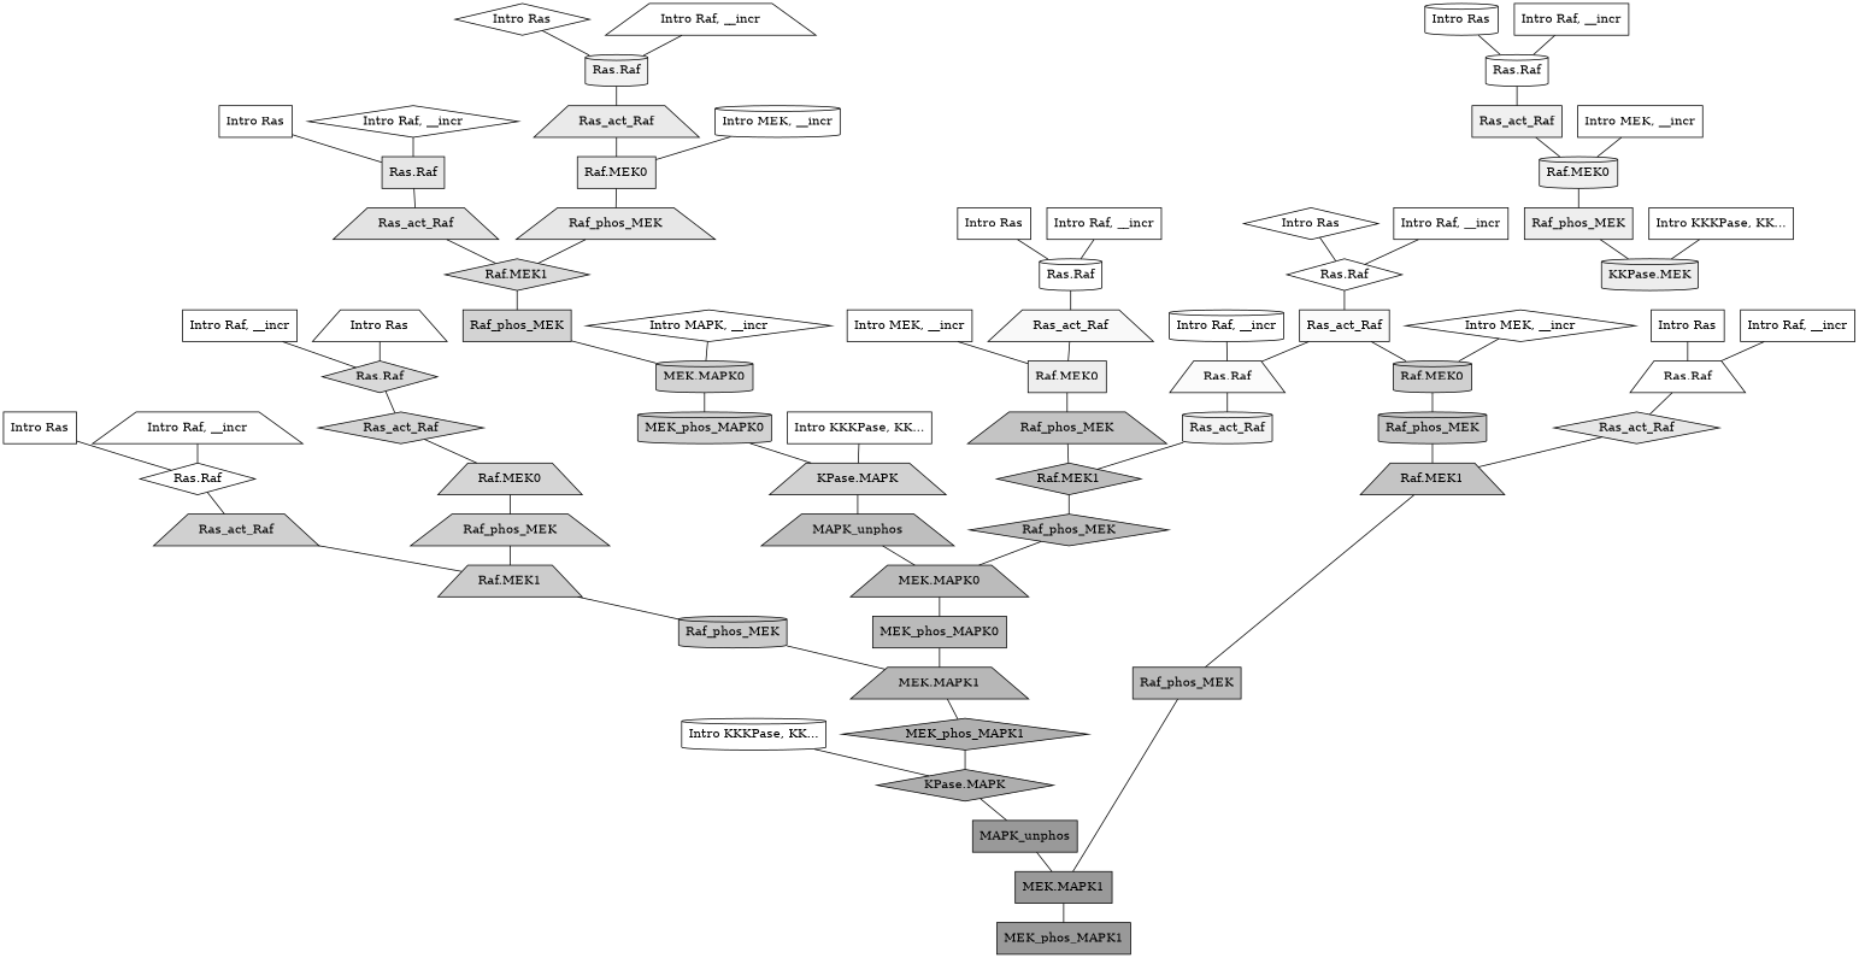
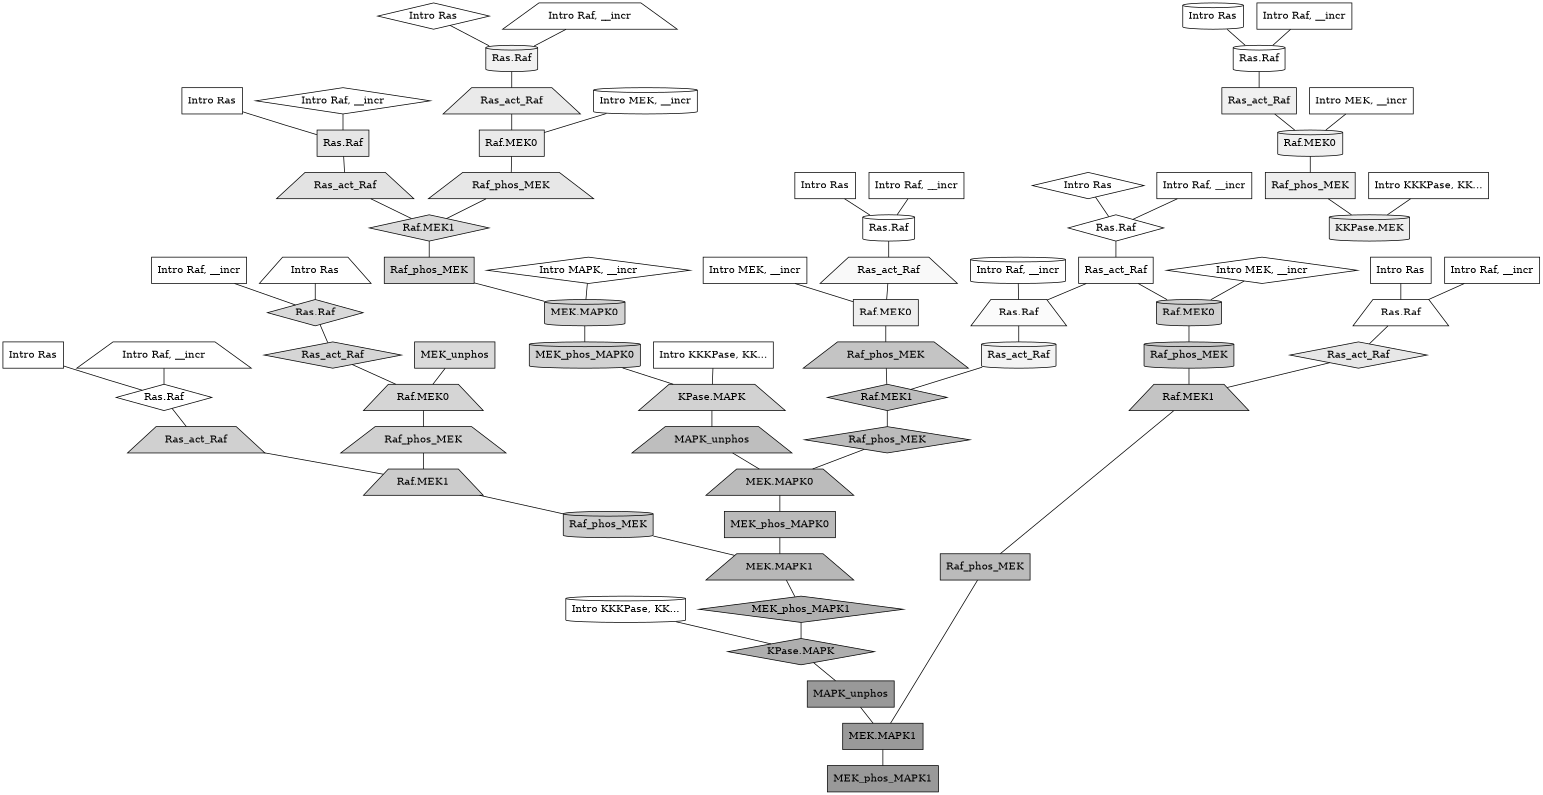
  digraph {
    fontname="DejaVu Serif"
    rankdir=TB
    ranksep=0.30
    node [fillcolor="0.000 0.000 1.000" fontname="DejaVu Serif" shape=box style=filled]
    edge [color="0.000 0.000 0.000" dir=none fontname="DejaVu Serif"]
    n1 [label="Intro Ras" shape=diamond]
    n2 [label="Ras.Raf" shape=diamond]
    n3 [fillcolor="0.000 0.000 0.984" label=Ras_act_Raf]
    n4 [label="Intro Ras"]
    n5 [label="Ras.Raf" shape=cylinder]
    n6 [fillcolor="0.000 0.000 0.975" label=Ras_act_Raf shape=trapezium]
    n7 [label="Intro Ras"]
    n8 [label="Ras.Raf" shape=trapezium]
    n9 [fillcolor="0.000 0.000 0.904" label=Ras_act_Raf shape=diamond]
    n10 [label="Intro Ras" shape=cylinder]
    n11 [label="Ras.Raf" shape=cylinder]
    n12 [fillcolor="0.000 0.000 0.939" label=Ras_act_Raf]
    n13 [label="Intro Ras" shape=trapezium]
    n14 [fillcolor="0.000 0.000 0.851" label="Ras.Raf" shape=diamond]
    n15 [fillcolor="0.000 0.000 0.833" label=Ras_act_Raf shape=diamond]
    n16 [label="Intro Ras"]
    n17 [label="Ras.Raf" shape=diamond]
    n18 [fillcolor="0.000 0.000 0.813" label=Ras_act_Raf shape=trapezium]
    n19 [label="Intro Ras"]
    n20 [fillcolor="0.000 0.000 0.901" label="Ras.Raf"]
    n21 [fillcolor="0.000 0.000 0.889" label=Ras_act_Raf shape=trapezium]
    n22 [label="Intro Ras" shape=diamond]
    n23 [fillcolor="0.000 0.000 0.948" label="Ras.Raf" shape=cylinder]
    n24 [fillcolor="0.000 0.000 0.916" label=Ras_act_Raf shape=trapezium]
    n25 [label="Intro Raf, __incr"]
    n26 [label="Intro Raf, __incr" shape=cylinder]
    n27 [fillcolor="0.000 0.000 0.984" label="Ras.Raf" shape=trapezium]
    n28 [fillcolor="0.000 0.000 0.952" label=Ras_act_Raf shape=cylinder]
    n29 [label="Intro Raf, __incr" shape=diamond]
    n30 [label="Intro Raf, __incr"]
    n31 [label="Intro Raf, __incr"]
    n32 [label="Intro Raf, __incr"]
    n33 [label="Intro Raf, __incr" shape=trapezium]
    n34 [label="Intro Raf, __incr"]
    n35 [label="Intro Raf, __incr" shape=trapezium]
    n36 [label="Intro MEK, __incr" shape=cylinder]
    n37 [fillcolor="0.000 0.000 0.916" label="Raf.MEK0"]
    n38 [fillcolor="0.000 0.000 0.903" label=Raf_phos_MEK shape=trapezium]
    n39 [label="Intro MEK, __incr"]
    n40 [fillcolor="0.000 0.000 0.930" label="Raf.MEK0"]
    n41 [fillcolor="0.000 0.000 0.767" label=Raf_phos_MEK shape=trapezium]
    n42 [label="Intro MEK, __incr"]
    n43 [fillcolor="0.000 0.000 0.939" label="Raf.MEK0" shape=cylinder]
    n44 [fillcolor="0.000 0.000 0.932" label=Raf_phos_MEK]
    n45 [label="Intro MEK, __incr" shape=diamond]
    n46 [fillcolor="0.000 0.000 0.816" label="Raf.MEK0" shape=cylinder]
    n47 [fillcolor="0.000 0.000 0.784" label=Raf_phos_MEK shape=cylinder]
    n48 [label="Intro MAPK, __incr" shape=diamond]
    n49 [fillcolor="0.000 0.000 0.826" label="MEK.MAPK0" shape=cylinder]
    n50 [fillcolor="0.000 0.000 0.822" label=MEK_phos_MAPK0 shape=cylinder]
    n51 [label="Intro KKKPase, KK..."]
    n52 [fillcolor="0.000 0.000 0.821" label="KPase.MAPK" shape=trapezium]
    n53 [fillcolor="0.000 0.000 0.746" label=MAPK_unphos shape=trapezium]
    n54 [label="Intro KKKPase, KK..."]
    n55 [fillcolor="0.000 0.000 0.929" label="KKPase.MEK" shape=cylinder]
    n56 [label="Intro KKKPase, KK..." shape=cylinder]
    n57 [fillcolor="0.000 0.000 0.682" label="KPase.MAPK" shape=diamond]
    n58 [fillcolor="0.000 0.000 0.601" label=MAPK_unphos]
    n59 [fillcolor="0.000 0.000 0.766" label="Raf.MEK1" shape=trapezium]
    n60 [fillcolor="0.000 0.000 0.800" label="Raf.MEK1" shape=trapezium]
    n61 [fillcolor="0.000 0.000 0.742" label="Raf.MEK1" shape=diamond]
    n62 [fillcolor="0.000 0.000 0.732" label=Raf_phos_MEK shape=diamond]
+   n63 [fillcolor="0.000 0.000 0.852" label=MEK_unphos]
    n64 [fillcolor="0.000 0.000 0.833" label="Raf.MEK0" shape=trapezium]
    n65 [fillcolor="0.000 0.000 0.857" label="Raf.MEK1" shape=diamond]
    n66 [fillcolor="0.000 0.000 0.734" label=Raf_phos_MEK]
    n67 [fillcolor="0.000 0.000 0.828" label=Raf_phos_MEK]
    n68 [fillcolor="0.000 0.000 0.816" label=Raf_phos_MEK shape=trapezium]
    n69 [fillcolor="0.000 0.000 0.732" label="MEK.MAPK0" shape=trapezium]
    n70 [fillcolor="0.000 0.000 0.794" label=Raf_phos_MEK shape=cylinder]
    n71 [fillcolor="0.000 0.000 0.716" label="MEK.MAPK1" shape=trapezium]
    n72 [fillcolor="0.000 0.000 0.691" label=MEK_phos_MAPK1 shape=diamond]
    n73 [fillcolor="0.000 0.000 0.601" label="MEK.MAPK1"]
    n74 [fillcolor="0.000 0.000 0.727" label=MEK_phos_MAPK0]
    n75 [fillcolor="0.000 0.000 0.600" label=MEK_phos_MAPK1]
    n1 -> n2
    n2 -> n3
    n3 -> n27
    n3 -> n46
    n4 -> n5
    n5 -> n6
    n6 -> n40
    n7 -> n8
    n8 -> n9
    n9 -> n59
    n10 -> n11
    n11 -> n12
    n12 -> n43
    n13 -> n14
    n14 -> n15
    n15 -> n64
    n16 -> n17
    n17 -> n18
    n18 -> n60
    n19 -> n20
    n20 -> n21
    n21 -> n65
    n22 -> n23
    n23 -> n24
    n24 -> n37
    n25 -> n11
    n26 -> n27
    n27 -> n28
    n28 -> n61
    n29 -> n20
    n30 -> n5
    n31 -> n2
    n32 -> n8
    n33 -> n23
    n34 -> n14
    n35 -> n17
    n36 -> n37
    n37 -> n38
    n38 -> n65
    n39 -> n40
    n40 -> n41
    n41 -> n61
    n42 -> n43
    n43 -> n44
    n44 -> n55
    n45 -> n46
    n46 -> n47
    n47 -> n59
    n48 -> n49
    n49 -> n50
    n50 -> n52
    n51 -> n52
    n52 -> n53
    n53 -> n69
    n54 -> n55
    n56 -> n57
    n57 -> n58
    n58 -> n73
    n59 -> n66
    n60 -> n70
    n61 -> n62
    n62 -> n69
+   n63 -> n64
    n64 -> n68
    n65 -> n67
    n66 -> n73
    n67 -> n49
    n68 -> n60
    n69 -> n74
    n70 -> n71
    n71 -> n72
    n72 -> n57
    n73 -> n75
    n74 -> n71
  }
